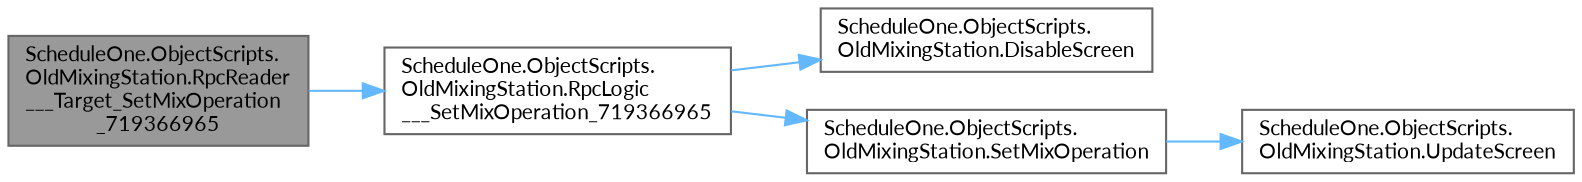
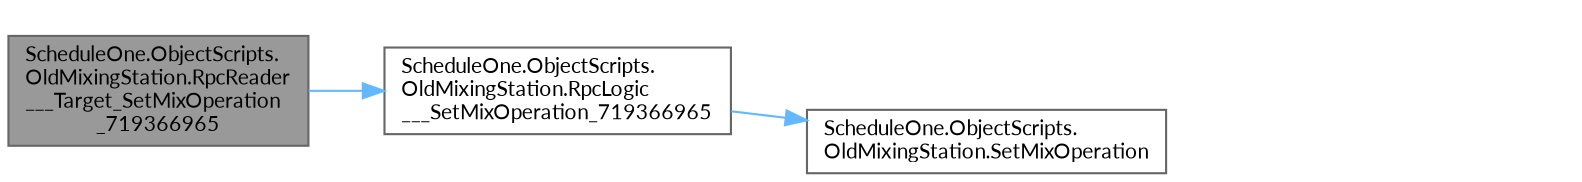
  digraph {
    fontname=Lato
    rankdir=LR
    node [color=grey40 fillcolor=white fontname=Lato fontsize=10 shape=box style=filled]
    edge [color=steelblue1 fontname=Lato fontsize=10 labelfontname=Helvetica labelfontsize=10 style=solid]
    n1 [color=gray40 fillcolor=grey60 fontcolor=black height=0.2 label="ScheduleOne.ObjectScripts.\lOldMixingStation.RpcReader\l___Target_SetMixOperation\l_719366965" width=0.4]
    n2 [height=0.2 label="ScheduleOne.ObjectScripts.\lOldMixingStation.RpcLogic\l___SetMixOperation_719366965" width=0.4]
-   n3 [height=0.2 label="ScheduleOne.ObjectScripts.\lOldMixingStation.DisableScreen" width=0.4]
    n4 [height=0.2 label="ScheduleOne.ObjectScripts.\lOldMixingStation.SetMixOperation" width=0.4]
-   n5 [height=0.2 label="ScheduleOne.ObjectScripts.\lOldMixingStation.UpdateScreen" width=0.4]
    n1 -> n2
-   n2 -> n3
    n2 -> n4
-   n4 -> n5
  }
